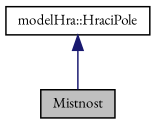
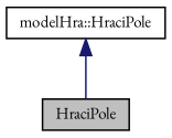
  digraph {
    fontname="EB Garamond"
    node [color=black fontname="EB Garamond" fontsize=10 shape=record style=filled]
-   n1 [fillcolor=grey75 fontcolor=black height=0.2 label=Mistnost width=0.4]
+   n1 [fillcolor=grey75 fontcolor=black height=0.2 label=HraciPole width=0.4]
    n2 [fillcolor=white height=0.2 label="modelHra::HraciPole" width=0.4]
    n2 -> n1 [color=midnightblue dir=back fontname="EB Garamond" fontsize=10 labelfontname=Helvetica labelfontsize=10 style=solid]
  }
